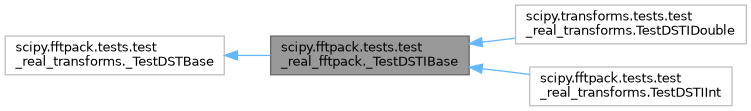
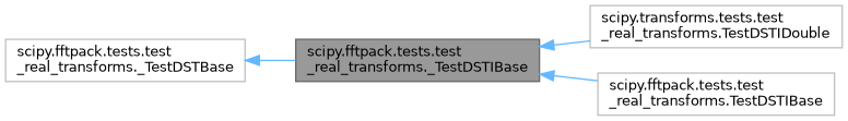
  digraph {
    rankdir=LR
    node [color=grey75 fillcolor=white fontname=Helvetica fontsize=10 shape=box style=filled]
    edge [color=steelblue1 dir=back fontname=Helvetica fontsize=10 labelfontname=Helvetica labelfontsize=10 style=solid]
-   n1 [color=gray40 fillcolor=grey60 fontcolor=black height=0.2 label="scipy.fftpack.tests.test\l_real_fftpack._TestDSTIBase" width=0.4]
+   n1 [color=gray40 fillcolor=grey60 fontcolor=black height=0.2 label="scipy.fftpack.tests.test\l_real_transforms._TestDSTIBase" width=0.4]
    n2 [height=0.2 label="scipy.transforms.tests.test\l_real_transforms.TestDSTIDouble" width=0.4]
-   n3 [height=0.2 label="scipy.fftpack.tests.test\l_real_transforms.TestDSTIInt" width=0.4]
+   n3 [height=0.2 label="scipy.fftpack.tests.test\l_real_transforms.TestDSTIBase" width=0.4]
    n4 [height=0.2 label="scipy.fftpack.tests.test\l_real_transforms._TestDSTBase" width=0.4]
    n1 -> n2
    n1 -> n3
    n4 -> n1
  }
